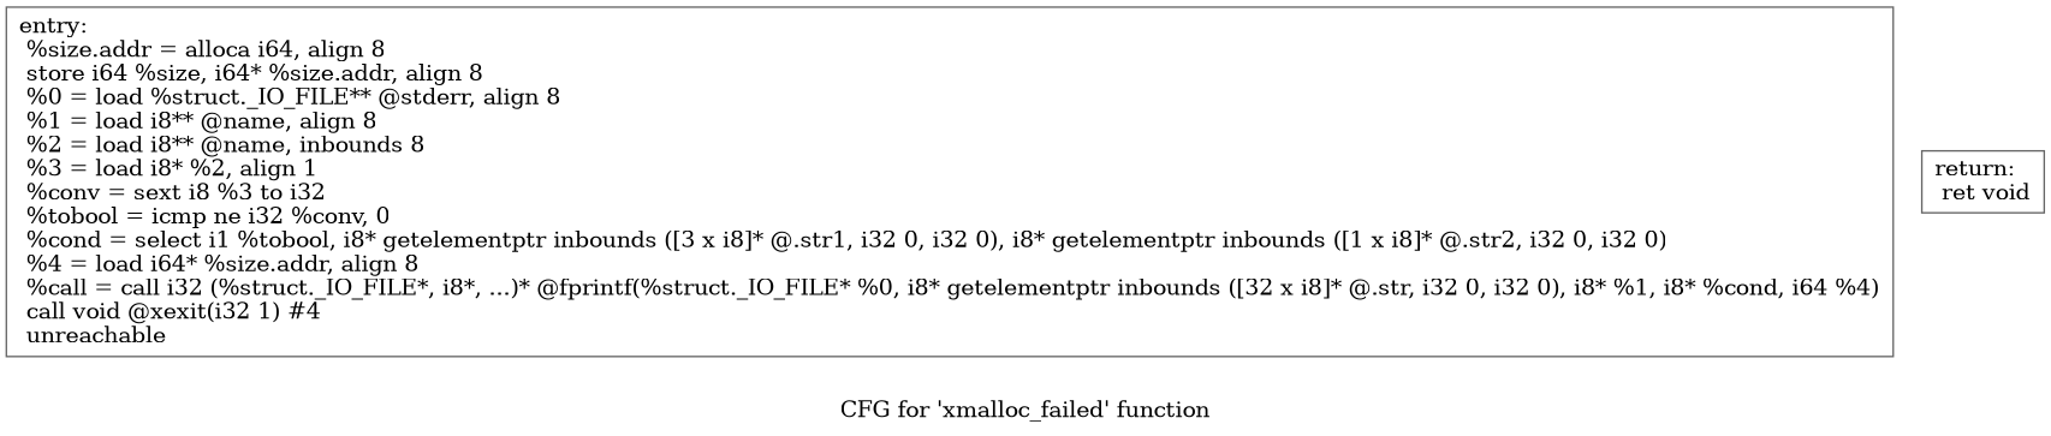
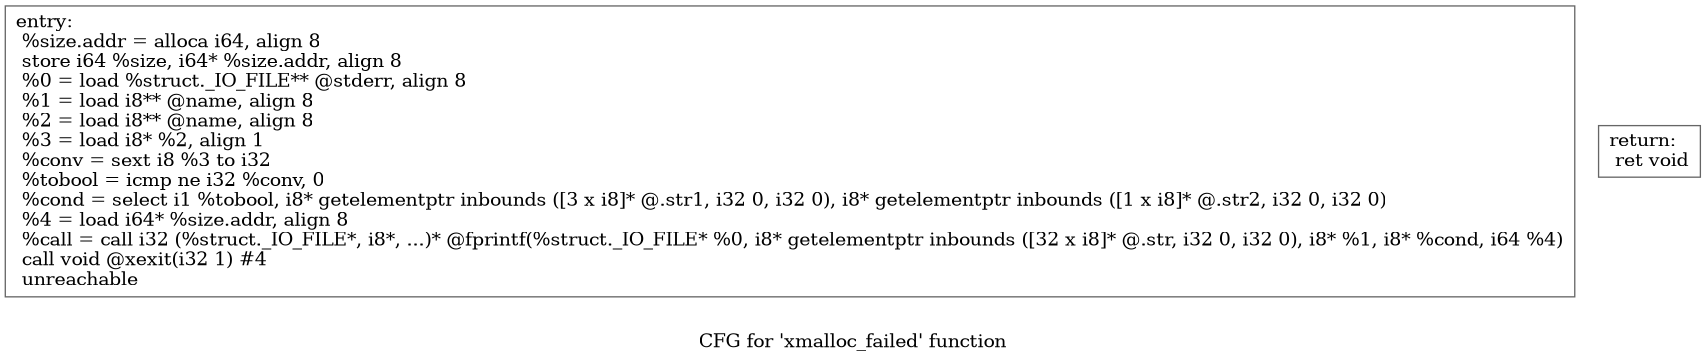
  digraph {
    label="CFG for 'xmalloc_failed' function"
    node [shape=record color=gray40]
-   n1 [label="{entry:\l  %size.addr = alloca i64, align 8\l  store i64 %size, i64* %size.addr, align 8\l  %0 = load %struct._IO_FILE** @stderr, align 8\l  %1 = load i8** @name, align 8\l  %2 = load i8** @name, inbounds 8\l  %3 = load i8* %2, align 1\l  %conv = sext i8 %3 to i32\l  %tobool = icmp ne i32 %conv, 0\l  %cond = select i1 %tobool, i8* getelementptr inbounds ([3 x i8]* @.str1, i32 0, i32 0), i8* getelementptr inbounds ([1 x i8]* @.str2, i32 0, i32 0)\l  %4 = load i64* %size.addr, align 8\l  %call = call i32 (%struct._IO_FILE*, i8*, ...)* @fprintf(%struct._IO_FILE* %0, i8* getelementptr inbounds ([32 x i8]* @.str, i32 0, i32 0), i8* %1, i8* %cond, i64 %4)\l  call void @xexit(i32 1) #4\l  unreachable\l}"]
+   n1 [label="{entry:\l  %size.addr = alloca i64, align 8\l  store i64 %size, i64* %size.addr, align 8\l  %0 = load %struct._IO_FILE** @stderr, align 8\l  %1 = load i8** @name, align 8\l  %2 = load i8** @name, align 8\l  %3 = load i8* %2, align 1\l  %conv = sext i8 %3 to i32\l  %tobool = icmp ne i32 %conv, 0\l  %cond = select i1 %tobool, i8* getelementptr inbounds ([3 x i8]* @.str1, i32 0, i32 0), i8* getelementptr inbounds ([1 x i8]* @.str2, i32 0, i32 0)\l  %4 = load i64* %size.addr, align 8\l  %call = call i32 (%struct._IO_FILE*, i8*, ...)* @fprintf(%struct._IO_FILE* %0, i8* getelementptr inbounds ([32 x i8]* @.str, i32 0, i32 0), i8* %1, i8* %cond, i64 %4)\l  call void @xexit(i32 1) #4\l  unreachable\l}"]
    n2 [label="{return:                                           \l  ret void\l}"]
  }
